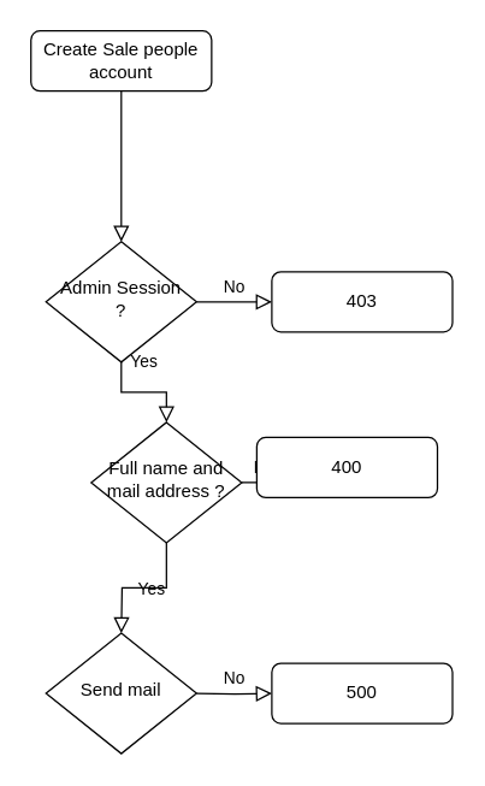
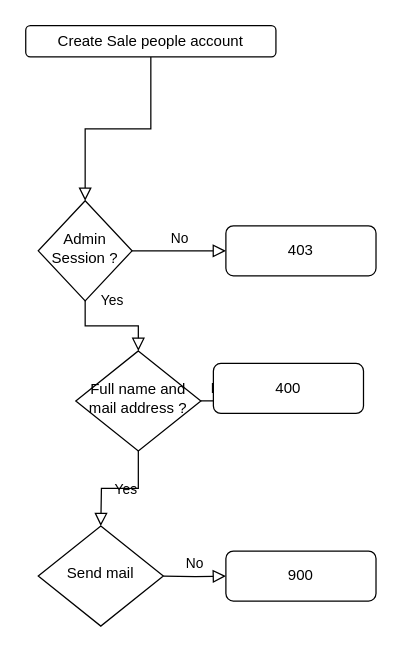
  <mxCell id="0" />
  <mxCell id="1" parent="0" />
  <mxCell id="2" value="" style="rounded=0;html=1;jettySize=auto;orthogonalLoop=1;fontSize=11;endArrow=block;endFill=0;endSize=8;strokeWidth=1;shadow=0;labelBackgroundColor=none;edgeStyle=orthogonalEdgeStyle;" parent="1" source="3" target="6" edge="1"><mxGeometry relative="1" as="geometry" /></mxCell>
- <mxCell id="3" value="Create Sale people account" style="rounded=1;whiteSpace=wrap;html=1;fontSize=12;glass=0;strokeWidth=1;shadow=0;" parent="1" vertex="1"><mxGeometry x="20" y="20" width="120" height="40" as="geometry" /></mxCell>
+ <mxCell id="3" value="Create Sale people account" style="rounded=1;whiteSpace=wrap;html=1;fontSize=12;glass=0;strokeWidth=1;shadow=0;" parent="1" vertex="1"><mxGeometry x="20" y="20" width="200" height="25" as="geometry" /></mxCell>
  <mxCell id="4" value="Yes" style="rounded=0;html=1;jettySize=auto;orthogonalLoop=1;fontSize=11;endArrow=block;endFill=0;endSize=8;strokeWidth=1;shadow=0;labelBackgroundColor=none;edgeStyle=orthogonalEdgeStyle;" parent="1" source="6" target="10" edge="1"><mxGeometry y="20" relative="1" as="geometry"><mxPoint as="offset" /></mxGeometry></mxCell>
  <mxCell id="5" value="No" style="edgeStyle=orthogonalEdgeStyle;rounded=0;html=1;jettySize=auto;orthogonalLoop=1;fontSize=11;endArrow=block;endFill=0;endSize=8;strokeWidth=1;shadow=0;labelBackgroundColor=none;" parent="1" source="6" target="7" edge="1"><mxGeometry y="10" relative="1" as="geometry"><mxPoint as="offset" /></mxGeometry></mxCell>
- <mxCell id="6" value="Admin Session ?" style="rhombus;whiteSpace=wrap;html=1;shadow=0;fontFamily=Helvetica;fontSize=12;align=center;strokeWidth=1;spacing=6;spacingTop=-4;" parent="1" vertex="1"><mxGeometry x="30" y="160" width="100" height="80" as="geometry" /></mxCell>
+ <mxCell id="6" value="Admin Session ?" style="rhombus;whiteSpace=wrap;html=1;shadow=0;fontFamily=Helvetica;fontSize=12;align=center;strokeWidth=1;spacing=6;spacingTop=-4;" parent="1" vertex="1"><mxGeometry x="30" y="160" width="75" height="80" as="geometry" /></mxCell>
  <mxCell id="7" value="403" style="rounded=1;whiteSpace=wrap;html=1;fontSize=12;glass=0;strokeWidth=1;shadow=0;" parent="1" vertex="1"><mxGeometry x="180" y="180" width="120" height="40" as="geometry" /></mxCell>
  <mxCell id="8" value="Yes" style="rounded=0;html=1;jettySize=auto;orthogonalLoop=1;fontSize=11;endArrow=block;endFill=0;endSize=8;strokeWidth=1;shadow=0;labelBackgroundColor=none;edgeStyle=orthogonalEdgeStyle;" parent="1" source="10" edge="1"><mxGeometry x="0.333" y="20" relative="1" as="geometry"><mxPoint as="offset" /><mxPoint x="80" y="420" as="targetPoint" /></mxGeometry></mxCell>
  <mxCell id="9" value="No" style="edgeStyle=orthogonalEdgeStyle;rounded=0;html=1;jettySize=auto;orthogonalLoop=1;fontSize=11;endArrow=block;endFill=0;endSize=8;strokeWidth=1;shadow=0;labelBackgroundColor=none;" parent="1" source="10" target="11" edge="1"><mxGeometry x="0.006" y="10" relative="1" as="geometry"><mxPoint as="offset" /></mxGeometry></mxCell>
  <mxCell id="10" value="Full name and mail address ?" style="rhombus;whiteSpace=wrap;html=1;shadow=0;fontFamily=Helvetica;fontSize=12;align=center;strokeWidth=1;spacing=6;spacingTop=-4;" parent="1" vertex="1"><mxGeometry x="60" y="280" width="100" height="80" as="geometry" /></mxCell>
  <mxCell id="11" value="400" style="rounded=1;whiteSpace=wrap;html=1;fontSize=12;glass=0;strokeWidth=1;shadow=0;" parent="1" vertex="1"><mxGeometry x="170" y="290" width="120" height="40" as="geometry" /></mxCell>
  <mxCell id="12" value="Send mail" style="rhombus;whiteSpace=wrap;html=1;shadow=0;fontFamily=Helvetica;fontSize=12;align=center;strokeWidth=1;spacing=6;spacingTop=-4;" parent="1" vertex="1"><mxGeometry x="30" y="420" width="100" height="80" as="geometry" /></mxCell>
  <mxCell id="13" value="No" style="edgeStyle=orthogonalEdgeStyle;rounded=0;html=1;jettySize=auto;orthogonalLoop=1;fontSize=11;endArrow=block;endFill=0;endSize=8;strokeWidth=1;shadow=0;labelBackgroundColor=none;" parent="1" target="14" edge="1"><mxGeometry x="0.006" y="10" relative="1" as="geometry"><mxPoint as="offset" /><mxPoint x="130" y="460" as="sourcePoint" /></mxGeometry></mxCell>
- <mxCell id="14" value="500" style="rounded=1;whiteSpace=wrap;html=1;fontSize=12;glass=0;strokeWidth=1;shadow=0;" parent="1" vertex="1"><mxGeometry x="180" y="440" width="120" height="40" as="geometry" /></mxCell>
+ <mxCell id="14" value="900" style="rounded=1;whiteSpace=wrap;html=1;fontSize=12;glass=0;strokeWidth=1;shadow=0;" parent="1" vertex="1"><mxGeometry x="180" y="440" width="120" height="40" as="geometry" /></mxCell>
